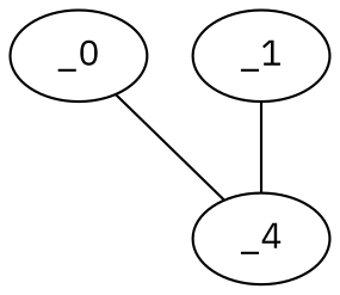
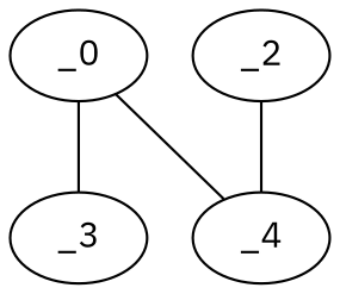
  graph {
    fontname="IBM Plex Sans"
    node [fontname="IBM Plex Sans"]
    edge [fontname="IBM Plex Sans"]
    _0 [x=0.74 y=2.82501]
+   _3 [x=2.15744 y=2.71057]
    _4 [x=2.52598 y=1.39195]
-   _1 [x=0.71 y=0.73]
+   _1 [x=0.71 y=0.73 label=_2]
+   _0 -- _3
    _0 -- _4
    _1 -- _4
  }
